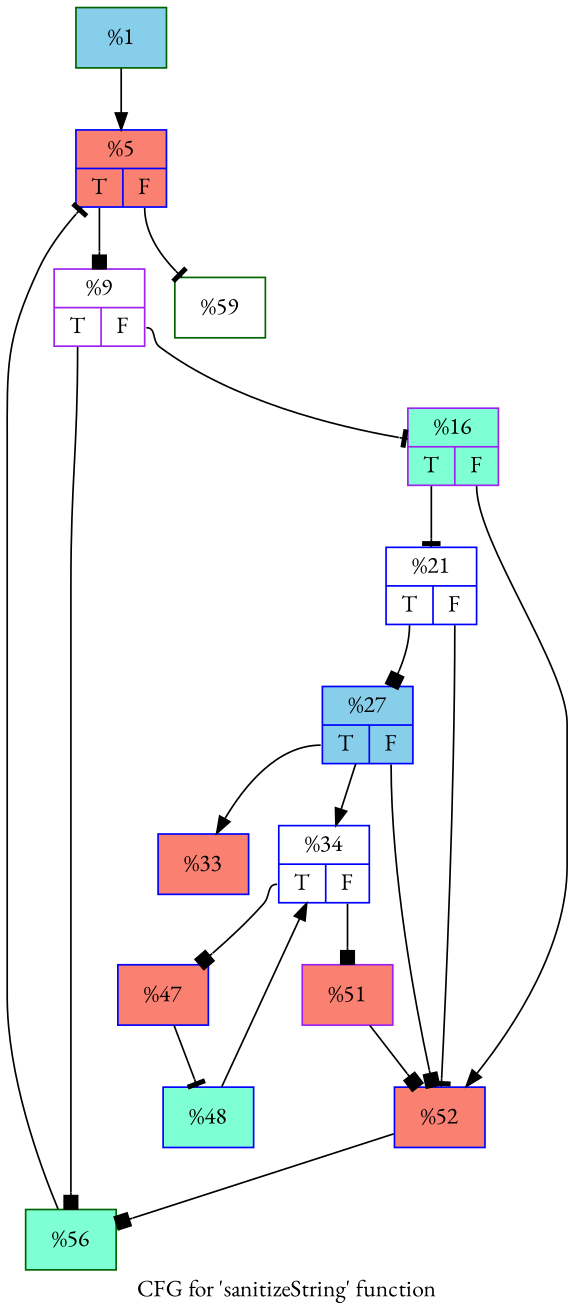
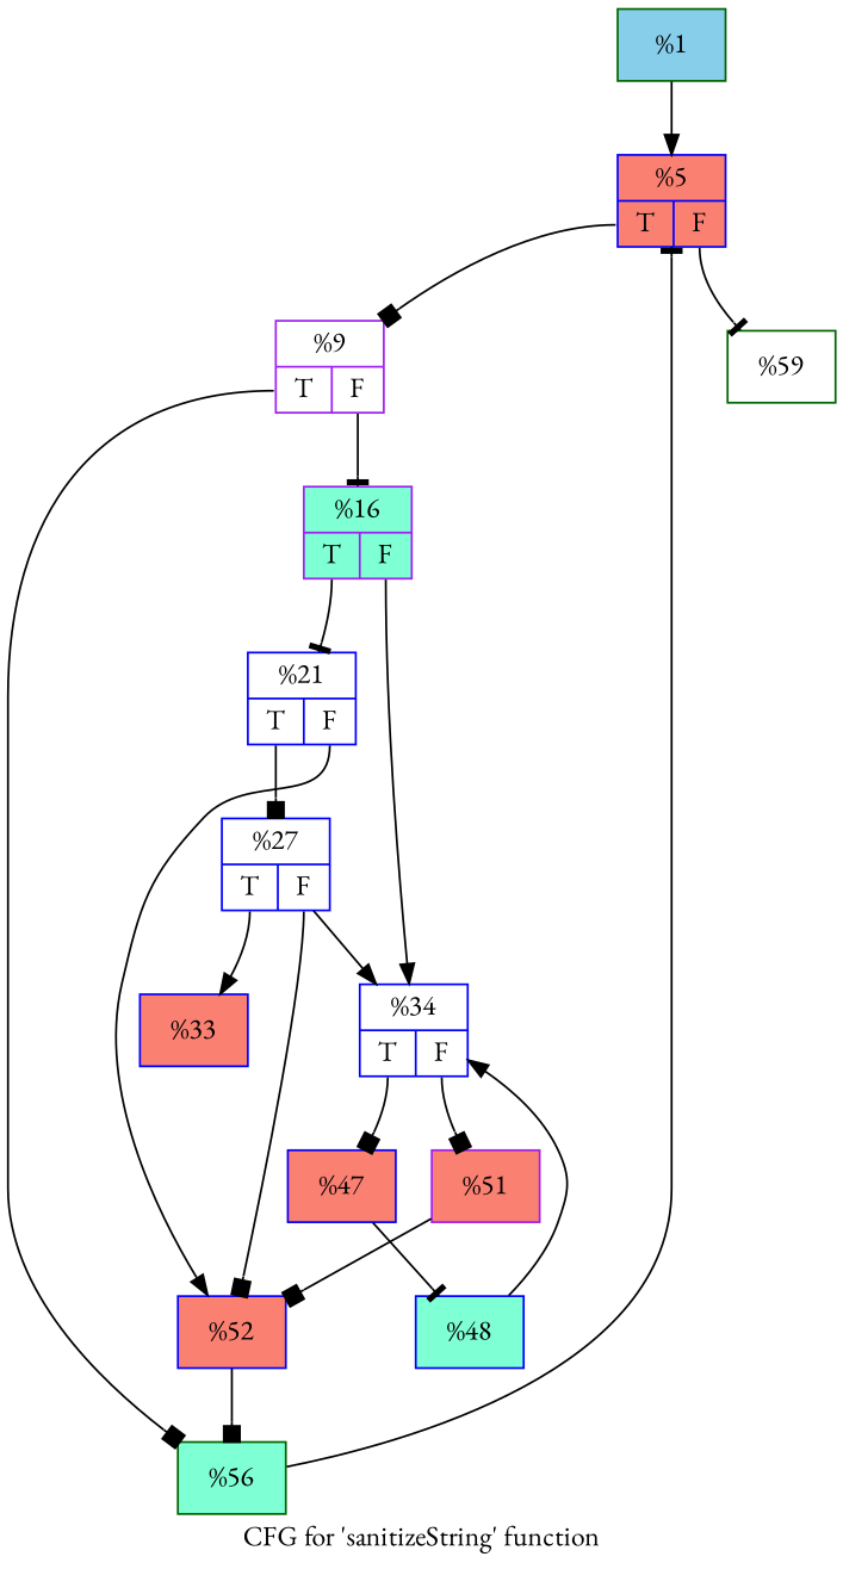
  digraph {
    fontname="EB Garamond"
    label="CFG for 'sanitizeString' function"
    node [color=blue fillcolor=salmon fontname="EB Garamond" shape=record style=filled]
    edge [arrowhead=box fontname="EB Garamond"]
    n1 [color=darkgreen fillcolor=skyblue label="{%1}"]
    n2 [label="{%5|{<s0>T|<s1>F}}"]
    n3 [color=purple fillcolor=white label="{%9|{<s0>T|<s1>F}}"]
    n4 [color=darkgreen fillcolor=white label="{%59}"]
    n5 [color=darkgreen fillcolor=aquamarine label="{%56}"]
    n6 [color=purple fillcolor=aquamarine label="{%16|{<s0>T|<s1>F}}"]
    n7 [fillcolor=white label="{%21|{<s0>T|<s1>F}}"]
    n8 [label="{%52}"]
-   n9 [fillcolor=skyblue label="{%27|{<s0>T|<s1>F}}"]
+   n9 [fillcolor=white label="{%27|{<s0>T|<s1>F}}"]
    n10 [label="{%33}"]
    n11 [fillcolor=white label="{%34|{<s0>T|<s1>F}}"]
    n12 [label="{%47}"]
    n13 [color=purple label="{%51}"]
    n14 [fillcolor=aquamarine label="{%48}"]
    n1 -> n2 [arrowhead=normal]
    n2 -> n3 [tailport=s0]
    n2 -> n4 [arrowhead=tee tailport=s1]
    n3 -> n5 [tailport=s0]
    n3 -> n6 [arrowhead=tee tailport=s1]
    n5 -> n2 [arrowhead=tee]
    n6 -> n7 [arrowhead=tee tailport=s0]
-   n6 -> n8 [arrowhead=normal tailport=s1]
-   n7 -> n8 [arrowhead=tee tailport=s1]
+   n6 -> n11 [arrowhead=normal tailport=s1]
+   n7 -> n8 [arrowhead=normal tailport=s1]
    n7 -> n9 [tailport=s0]
    n8 -> n5
    n9 -> n8 [tailport=s1]
    n9 -> n10 [arrowhead=normal tailport=s0]
    n9 -> n11 [arrowhead=normal]
    n11 -> n12 [tailport=s0]
    n11 -> n13 [tailport=s1]
    n12 -> n14 [arrowhead=tee]
    n13 -> n8
    n14 -> n11 [arrowhead=normal]
  }
